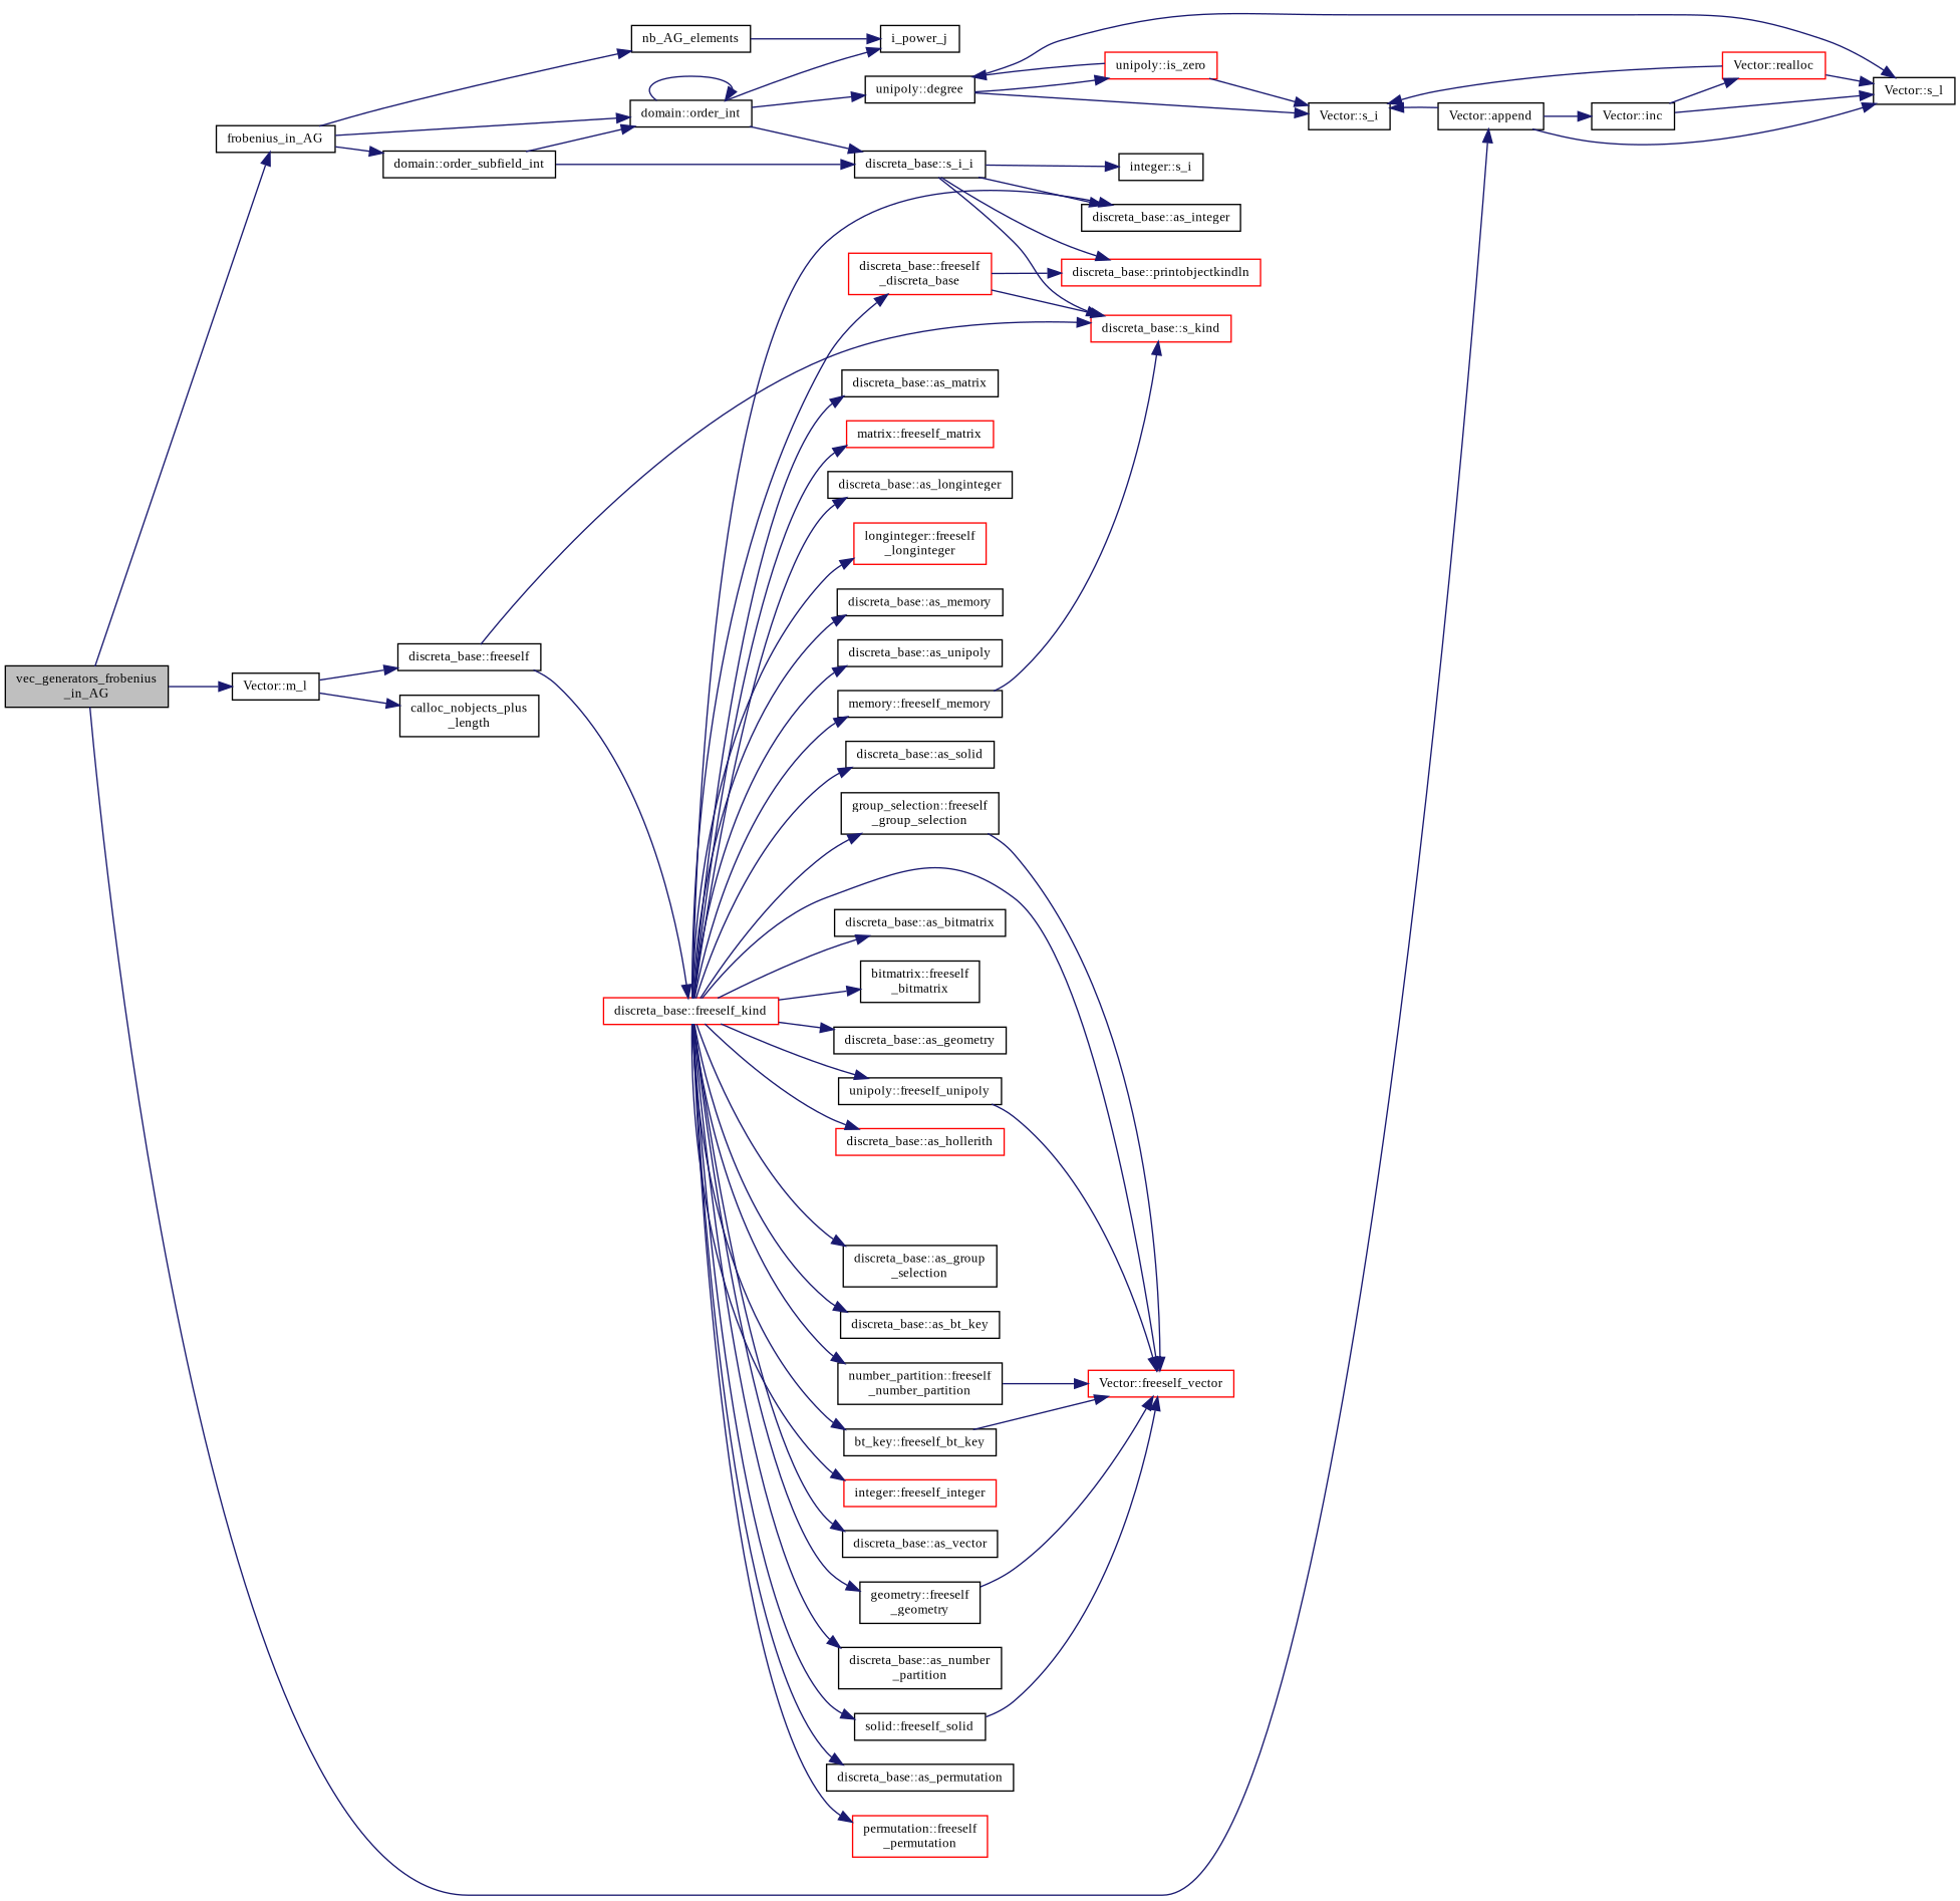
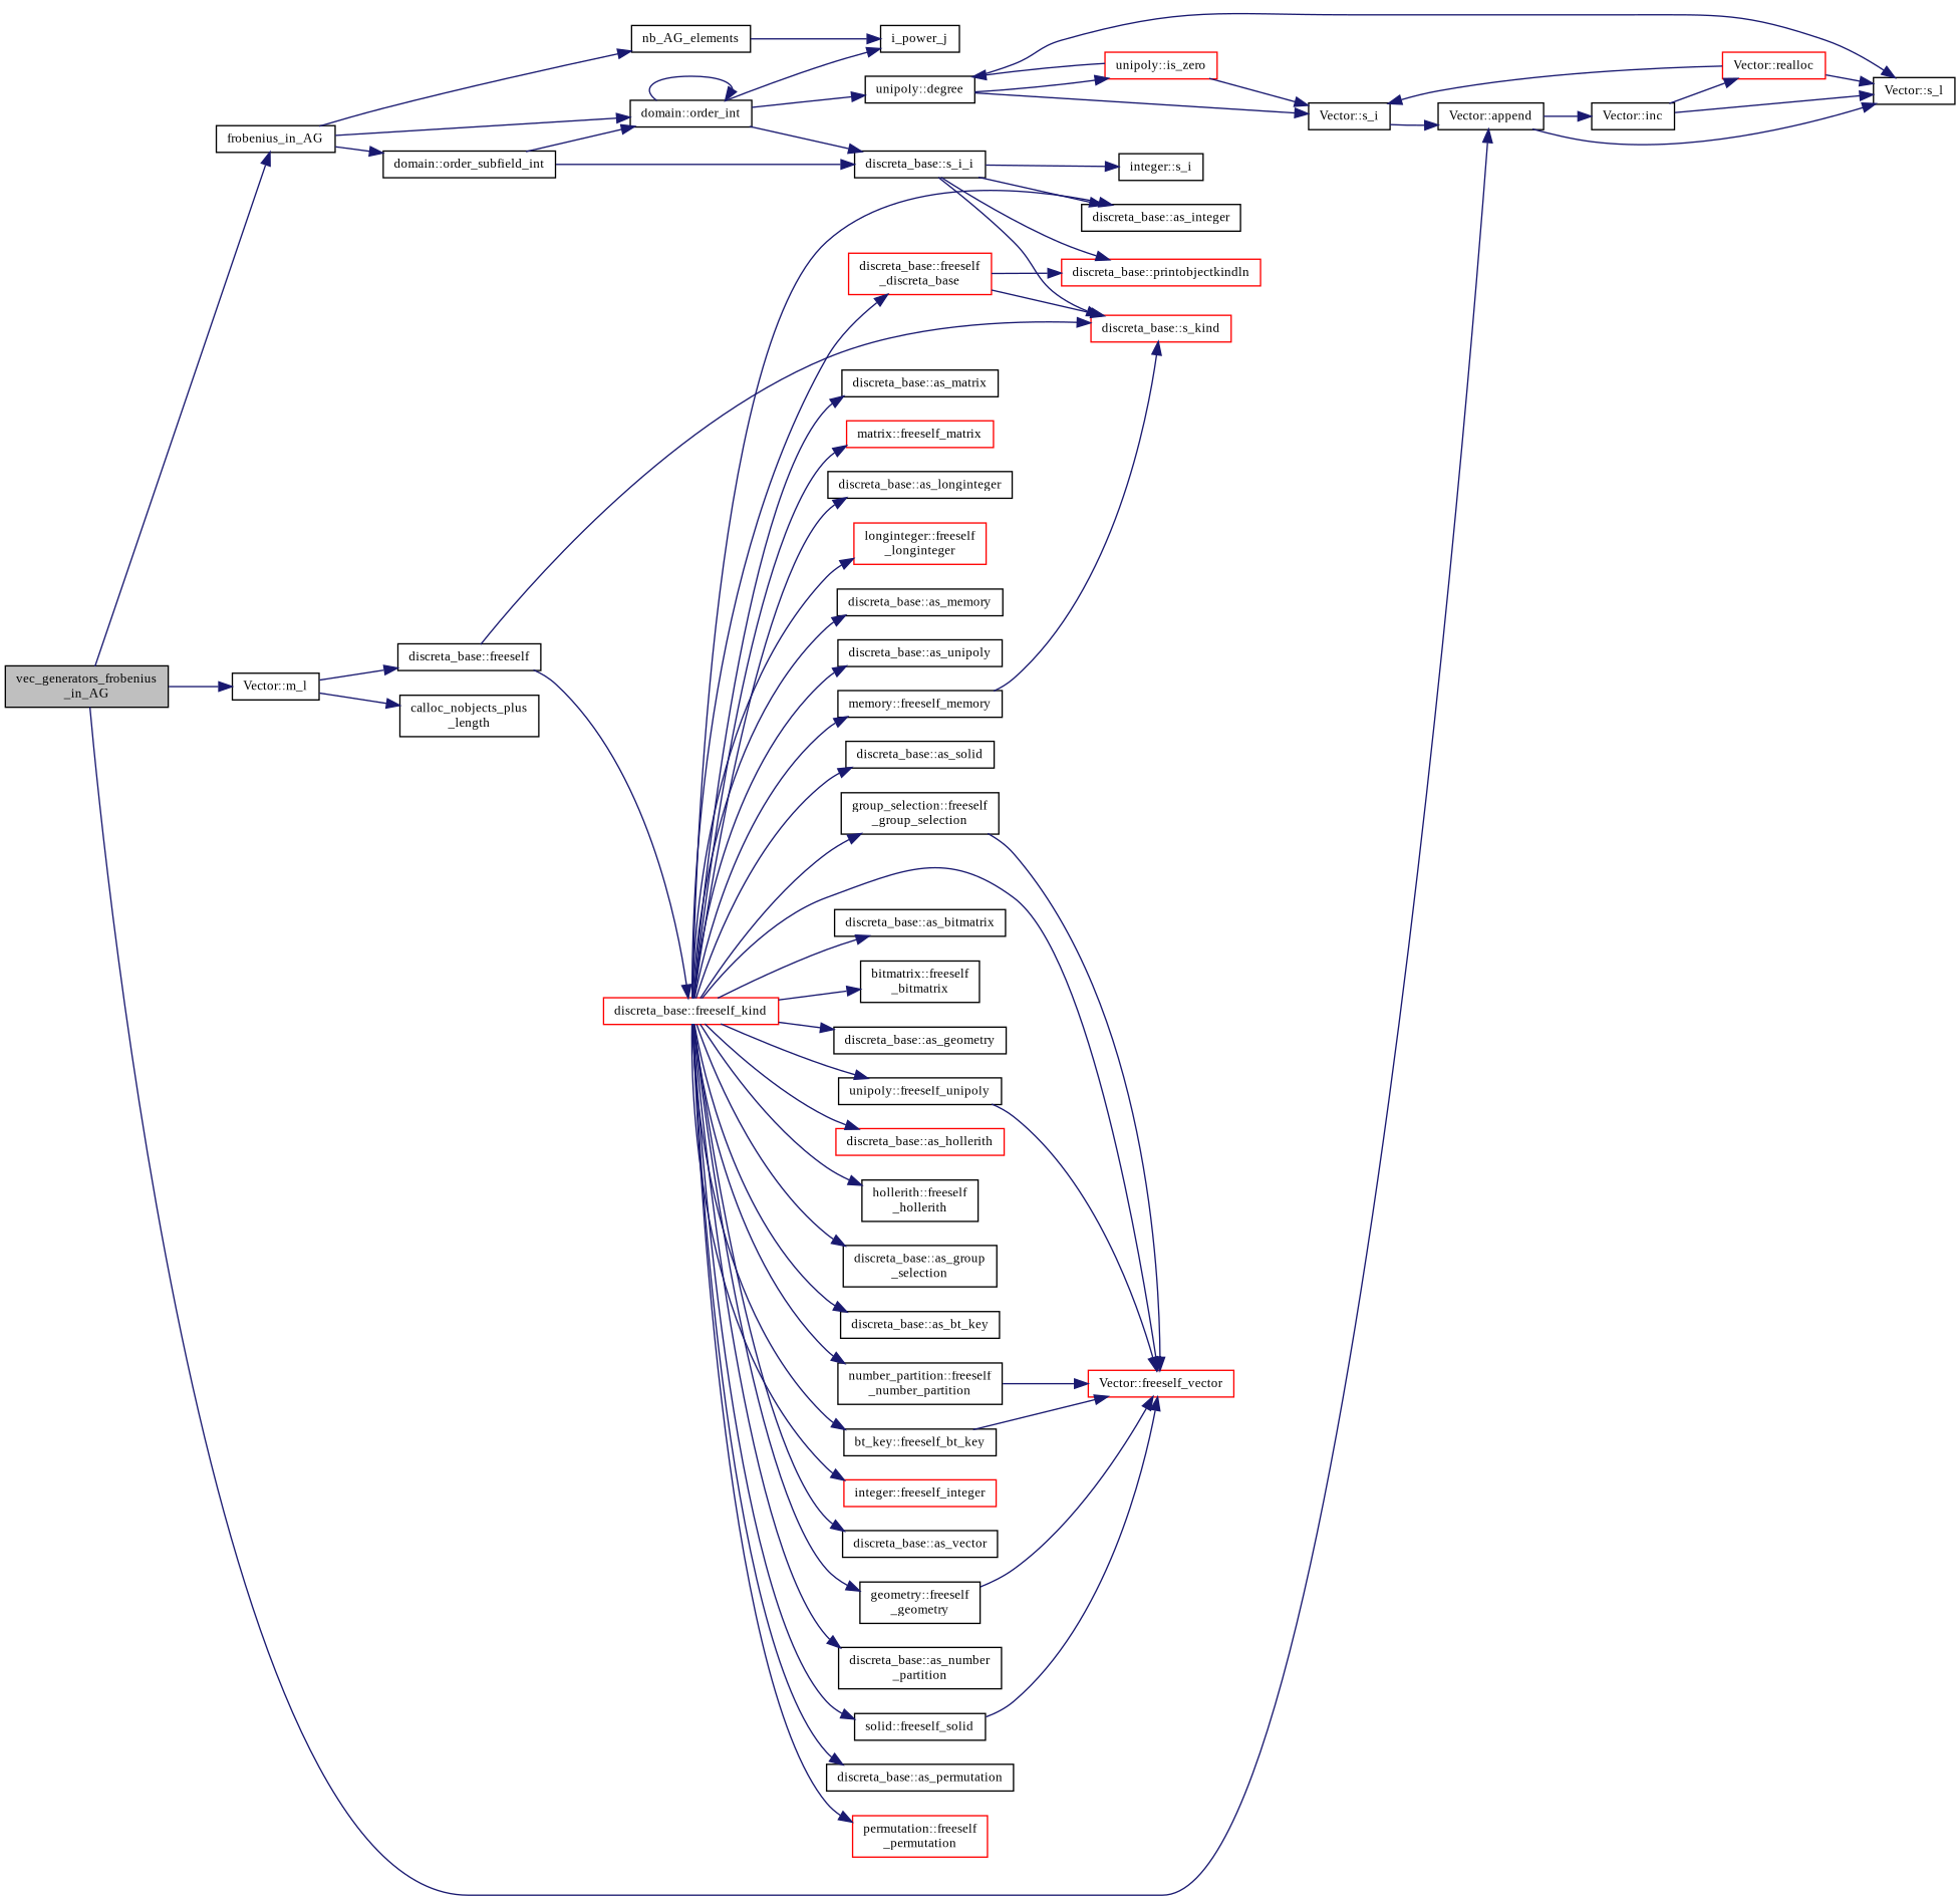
  digraph {
    fontname="Liberation Serif"
    rankdir=LR
    node [color=black fillcolor=white fontname="Liberation Serif" fontsize=10 shape=record style=filled]
    edge [color=midnightblue fontname="Liberation Serif" fontsize=10 labelfontname=Helvetica labelfontsize=10 style=solid]
    n1 [fillcolor=grey75 fontcolor=black height=0.2 label="vec_generators_frobenius\l_in_AG" width=0.4]
    n2 [height=0.2 label=frobenius_in_AG width=0.4]
    n3 [height=0.2 label="Vector::m_l" width=0.4]
    n4 [height=0.2 label="Vector::append" width=0.4]
    n5 [height=0.2 label="domain::order_int" width=0.4]
    n6 [height=0.2 label="domain::order_subfield_int" width=0.4]
    n7 [height=0.2 label=nb_AG_elements width=0.4]
    n8 [height=0.2 label="discreta_base::freeself" width=0.4]
    n9 [height=0.2 label="calloc_nobjects_plus\l_length" width=0.4]
    n10 [height=0.2 label="Vector::s_l" width=0.4]
    n11 [height=0.2 label="Vector::s_i" width=0.4]
    n12 [height=0.2 label="Vector::inc" width=0.4]
    n13 [height=0.2 label="discreta_base::s_i_i" width=0.4]
    n14 [height=0.2 label="unipoly::degree" width=0.4]
    n15 [height=0.2 label=i_power_j width=0.4]
    n16 [color=red height=0.2 label="discreta_base::s_kind" width=0.4]
    n17 [color=red height=0.2 label="discreta_base::printobjectkindln" width=0.4]
    n18 [height=0.2 label="discreta_base::as_integer" width=0.4]
    n19 [height=0.2 label="integer::s_i" width=0.4]
    n20 [color=red height=0.2 label="unipoly::is_zero" width=0.4]
    n21 [color=red height=0.2 label="discreta_base::freeself_kind" width=0.4]
    n22 [color=red height=0.2 label="discreta_base::freeself\l_discreta_base" width=0.4]
    n23 [color=red height=0.2 label="integer::freeself_integer" width=0.4]
    n24 [height=0.2 label="discreta_base::as_vector" width=0.4]
    n25 [color=red height=0.2 label="Vector::freeself_vector" width=0.4]
    n26 [height=0.2 label="discreta_base::as_number\l_partition" width=0.4]
    n27 [height=0.2 label="number_partition::freeself\l_number_partition" width=0.4]
    n28 [height=0.2 label="discreta_base::as_permutation" width=0.4]
    n29 [color=red height=0.2 label="permutation::freeself\l_permutation" width=0.4]
    n30 [height=0.2 label="discreta_base::as_matrix" width=0.4]
    n31 [color=red height=0.2 label="matrix::freeself_matrix" width=0.4]
    n32 [height=0.2 label="discreta_base::as_longinteger" width=0.4]
    n33 [color=red height=0.2 label="longinteger::freeself\l_longinteger" width=0.4]
    n34 [height=0.2 label="discreta_base::as_memory" width=0.4]
    n35 [height=0.2 label="memory::freeself_memory" width=0.4]
    n36 [height=0.2 label="discreta_base::as_unipoly" width=0.4]
    n37 [height=0.2 label="unipoly::freeself_unipoly" width=0.4]
    n38 [height=0.2 label="discreta_base::as_solid" width=0.4]
    n39 [height=0.2 label="solid::freeself_solid" width=0.4]
    n40 [height=0.2 label="discreta_base::as_bitmatrix" width=0.4]
    n41 [height=0.2 label="bitmatrix::freeself\l_bitmatrix" width=0.4]
    n42 [height=0.2 label="discreta_base::as_geometry" width=0.4]
    n43 [height=0.2 label="geometry::freeself\l_geometry" width=0.4]
    n44 [color=red height=0.2 label="discreta_base::as_hollerith" width=0.4]
+   n45 [height=0.2 label="hollerith::freeself\l_hollerith" width=0.4]
    n46 [height=0.2 label="discreta_base::as_group\l_selection" width=0.4]
    n47 [height=0.2 label="group_selection::freeself\l_group_selection" width=0.4]
    n48 [height=0.2 label="discreta_base::as_bt_key" width=0.4]
    n49 [height=0.2 label="bt_key::freeself_bt_key" width=0.4]
    n50 [color=red height=0.2 label="Vector::realloc" width=0.4]
    n1 -> n2
    n1 -> n3
    n1 -> n4
    n2 -> n5
    n2 -> n6
    n2 -> n7
    n3 -> n8
    n3 -> n9
    n4 -> n10
-   n4 -> n11
+   n11 -> n4
    n4 -> n12
    n5 -> n5
    n5 -> n13
    n5 -> n14
    n5 -> n15
    n6 -> n5
    n6 -> n13
    n7 -> n15
    n8 -> n16
    n8 -> n21
    n12 -> n10
    n12 -> n50
    n13 -> n16
    n13 -> n17
    n13 -> n18
    n13 -> n19
    n14 -> n10
    n14 -> n11
    n14 -> n20
    n20 -> n11
    n20 -> n14
    n21 -> n18
    n21 -> n22
    n21 -> n23
    n21 -> n24
    n21 -> n25
    n21 -> n26
    n21 -> n27
    n21 -> n28
    n21 -> n29
    n21 -> n30
    n21 -> n31
    n21 -> n32
    n21 -> n33
    n21 -> n34
    n21 -> n35
    n21 -> n36
    n21 -> n37
    n21 -> n38
    n21 -> n39
    n21 -> n40
    n21 -> n41
    n21 -> n42
    n21 -> n43
    n21 -> n44
+   n21 -> n45
    n21 -> n46
    n21 -> n47
    n21 -> n48
    n21 -> n49
    n22 -> n16
    n22 -> n17
    n27 -> n25
    n35 -> n16
    n37 -> n25
    n39 -> n25
    n43 -> n25
    n47 -> n25
    n49 -> n25
    n50 -> n10
    n50 -> n11
  }
